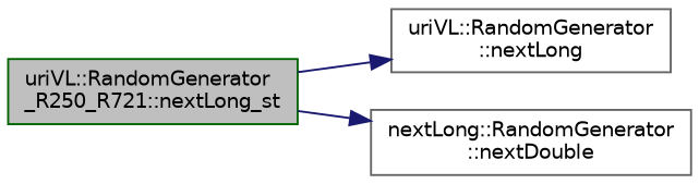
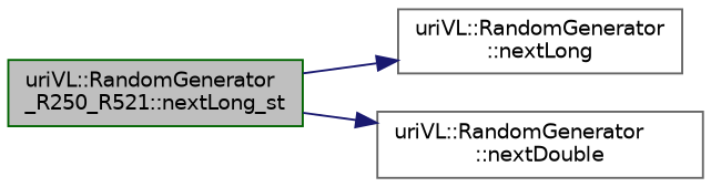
  digraph {
    rankdir=LR
    node [color=gray40 fillcolor=white fontname=Helvetica fontsize=10 shape=record style=filled]
    edge [color=midnightblue fontname=Helvetica fontsize=10 labelfontname=Helvetica labelfontsize=10 style=solid]
-   n1 [color=darkgreen fillcolor=grey75 fontcolor=black height=0.2 label="uriVL::RandomGenerator\l_R250_R721::nextLong_st" width=0.4]
+   n1 [color=darkgreen fillcolor=grey75 fontcolor=black height=0.2 label="uriVL::RandomGenerator\l_R250_R521::nextLong_st" width=0.4]
    n2 [height=0.2 label="uriVL::RandomGenerator\l::nextLong" width=0.4]
-   n3 [height=0.2 label="nextLong::RandomGenerator\l::nextDouble" width=0.4]
+   n3 [height=0.2 label="uriVL::RandomGenerator\l::nextDouble" width=0.4]
    n1 -> n2
    n1 -> n3
  }
